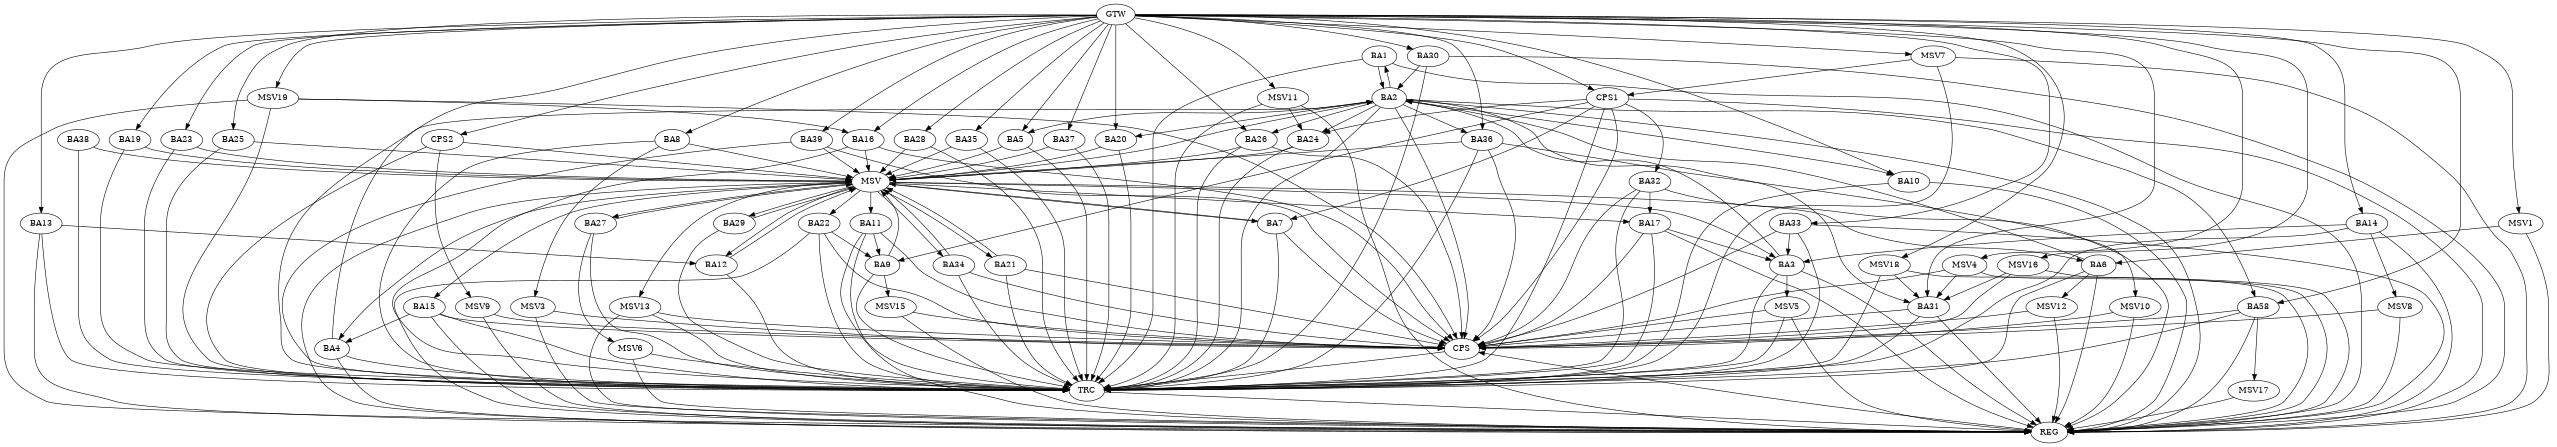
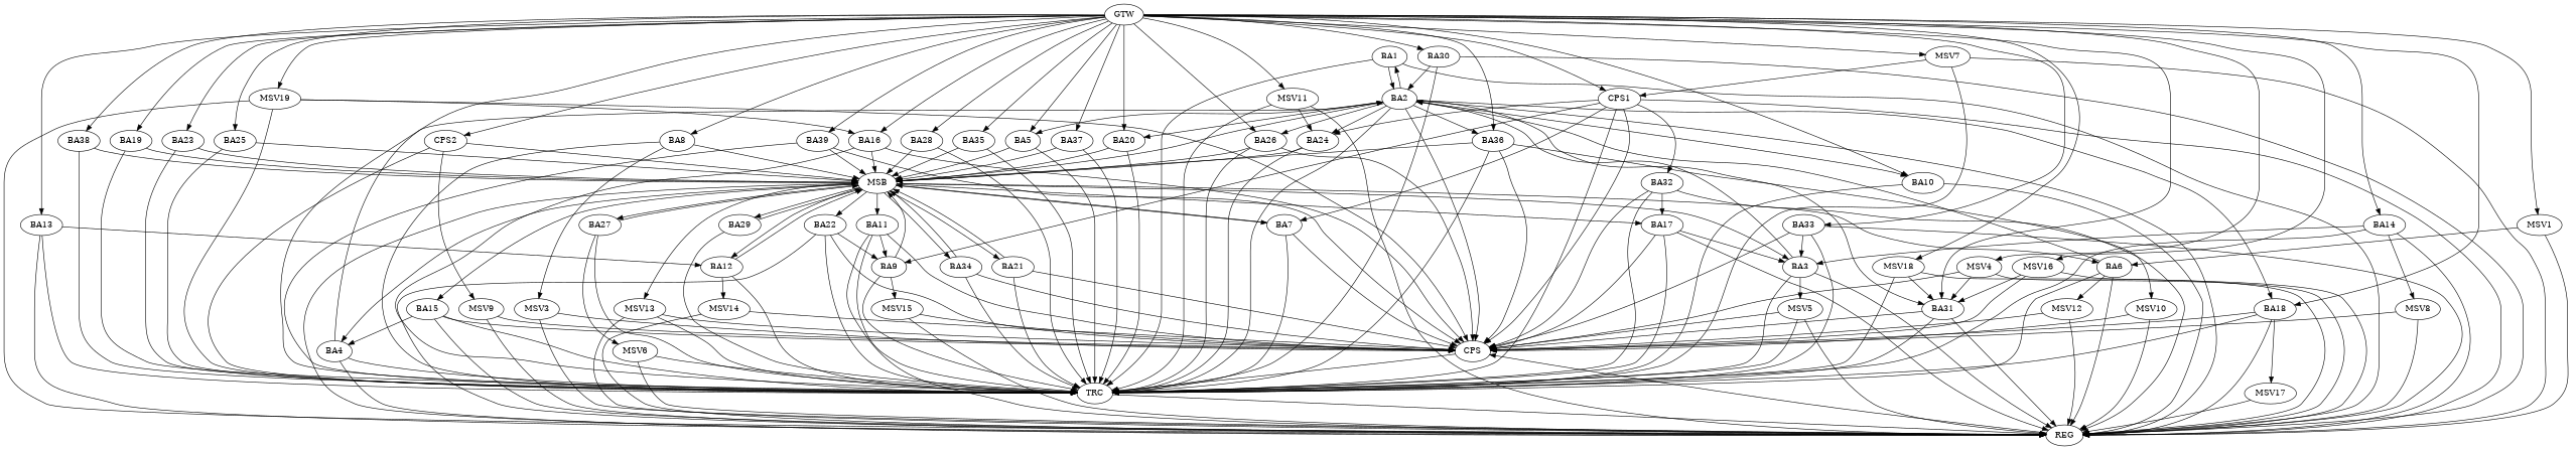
  strict digraph {
    n1 [label=BA1]
    n2 [label=BA2]
    n3 [label=REG]
    n4 [label=TRC]
    n5 [label=BA5]
    n6 [label=BA10]
-   n7 [label=BA58]
+   n7 [label=BA18]
    n8 [label=BA20]
    n9 [label=BA24]
    n10 [label=BA26]
    n11 [label=BA31]
    n12 [label=BA36]
    n13 [label=CPS]
-   n14 [label=MSV]
+   n14 [label=MSB]
    n15 [label=MSV17]
    n16 [label=MSV10]
    n17 [label=BA3]
    n18 [label=MSV5]
    n19 [label=BA4]
    n20 [label=BA6]
    n21 [label=BA7]
    n22 [label=BA11]
    n23 [label=BA12]
    n24 [label=BA15]
    n25 [label=BA17]
    n26 [label=BA21]
    n27 [label=BA22]
    n28 [label=BA27]
    n29 [label=BA29]
    n30 [label=BA34]
    n31 [label=MSV13]
    n32 [label=MSV12]
    n33 [label=BA8]
    n34 [label=MSV3]
    n35 [label=BA9]
    n36 [label=MSV15]
+   n37 [label=MSV14]
    n38 [label=BA13]
    n39 [label=BA14]
    n40 [label=MSV8]
    n41 [label=BA16]
    n42 [label=BA19]
    n43 [label=BA23]
    n44 [label=BA25]
    n45 [label=MSV6]
    n46 [label=BA28]
    n47 [label=BA30]
    n48 [label=BA32]
    n49 [label=BA33]
    n50 [label=BA35]
    n51 [label=BA37]
    n52 [label=BA38]
    n53 [label=BA39]
    n54 [label=CPS1]
    n55 [label=CPS2]
    n56 [label=MSV9]
    n57 [label=GTW]
    n58 [label=MSV1]
    n59 [label=MSV4]
    n60 [label=MSV7]
    n61 [label=MSV11]
    n62 [label=MSV16]
    n63 [label=MSV18]
    n64 [label=MSV19]
    n1 -> n2
    n1 -> n3
    n1 -> n4
    n2 -> n1
    n2 -> n3
    n2 -> n4
    n2 -> n5
    n2 -> n6
    n2 -> n7
    n2 -> n8
    n2 -> n9
    n2 -> n10
    n2 -> n11
    n2 -> n12
    n2 -> n13
    n3 -> n13
    n4 -> n3
    n5 -> n4
    n5 -> n14
    n6 -> n3
    n6 -> n4
    n7 -> n3
    n7 -> n4
    n7 -> n13
    n7 -> n15
    n8 -> n4
    n8 -> n14
    n9 -> n4
    n9 -> n14
    n10 -> n4
    n10 -> n13
    n10 -> n14
    n11 -> n3
    n11 -> n4
    n11 -> n13
    n12 -> n4
    n12 -> n13
    n12 -> n14
    n12 -> n16
    n13 -> n4
    n14 -> n2
    n14 -> n3
    n14 -> n17
    n14 -> n19
    n14 -> n20
    n14 -> n21
    n14 -> n22
    n14 -> n23
    n14 -> n24
    n14 -> n25
    n14 -> n26
    n14 -> n27
    n14 -> n28
    n14 -> n29
    n14 -> n30
    n14 -> n31
    n15 -> n3
    n16 -> n3
    n16 -> n13
    n17 -> n2
    n17 -> n3
    n17 -> n4
    n17 -> n18
    n18 -> n3
    n18 -> n4
    n18 -> n13
    n19 -> n2
    n19 -> n3
    n19 -> n4
    n20 -> n2
    n20 -> n3
    n20 -> n4
    n20 -> n32
    n21 -> n4
    n21 -> n13
    n21 -> n14
    n22 -> n3
    n22 -> n4
    n22 -> n13
    n22 -> n35
    n23 -> n4
    n23 -> n14
+   n23 -> n37
    n24 -> n3
    n24 -> n4
    n24 -> n13
    n24 -> n19
    n25 -> n3
    n25 -> n4
    n25 -> n13
    n25 -> n17
    n26 -> n4
    n26 -> n13
    n26 -> n14
    n27 -> n3
    n27 -> n4
    n27 -> n13
    n27 -> n35
    n28 -> n4
    n28 -> n14
    n28 -> n45
    n29 -> n4
    n29 -> n14
    n30 -> n4
    n30 -> n13
    n30 -> n14
    n31 -> n3
    n31 -> n4
    n31 -> n13
    n32 -> n3
    n32 -> n13
    n33 -> n4
    n33 -> n14
    n33 -> n34
    n34 -> n3
    n34 -> n13
    n35 -> n4
    n35 -> n14
    n35 -> n36
    n36 -> n3
    n36 -> n13
+   n37 -> n3
+   n37 -> n13
    n38 -> n3
    n38 -> n4
    n38 -> n23
    n39 -> n3
    n39 -> n4
    n39 -> n17
    n39 -> n40
    n40 -> n3
    n40 -> n13
    n41 -> n4
    n41 -> n13
    n41 -> n14
    n42 -> n4
    n42 -> n14
    n43 -> n4
    n43 -> n14
    n44 -> n4
    n44 -> n14
    n45 -> n3
    n45 -> n4
    n46 -> n4
    n46 -> n14
    n47 -> n2
    n47 -> n3
    n47 -> n4
    n48 -> n3
    n48 -> n4
    n48 -> n13
    n48 -> n25
    n49 -> n3
    n49 -> n4
    n49 -> n13
    n49 -> n17
    n50 -> n4
    n50 -> n14
    n51 -> n4
    n51 -> n14
    n52 -> n4
    n52 -> n14
    n53 -> n4
    n53 -> n13
    n53 -> n14
    n54 -> n3
    n54 -> n4
    n54 -> n9
    n54 -> n13
    n54 -> n21
    n54 -> n35
    n54 -> n48
    n55 -> n4
    n55 -> n14
    n55 -> n56
    n56 -> n3
    n56 -> n13
    n57 -> n4
    n57 -> n5
    n57 -> n6
    n57 -> n7
    n57 -> n8
    n57 -> n10
    n57 -> n11
    n57 -> n12
    n57 -> n33
    n57 -> n38
    n57 -> n39
    n57 -> n41
    n57 -> n42
    n57 -> n43
    n57 -> n44
    n57 -> n46
    n57 -> n47
    n57 -> n49
    n57 -> n50
    n57 -> n51
+   n57 -> n52
    n57 -> n53
    n57 -> n54
    n57 -> n55
    n57 -> n58
    n57 -> n59
    n57 -> n60
    n57 -> n61
    n57 -> n62
    n57 -> n63
    n57 -> n64
    n58 -> n3
    n58 -> n20
    n59 -> n3
    n59 -> n11
    n59 -> n13
    n60 -> n3
    n60 -> n4
    n60 -> n54
    n61 -> n3
    n61 -> n4
    n61 -> n9
    n62 -> n3
    n62 -> n11
    n62 -> n13
    n63 -> n3
    n63 -> n4
    n63 -> n11
    n64 -> n3
    n64 -> n4
    n64 -> n13
    n64 -> n41
  }
